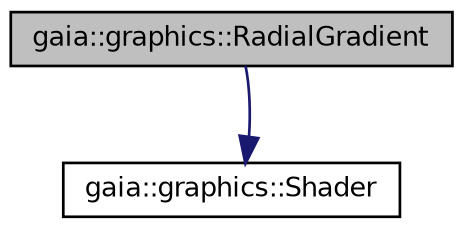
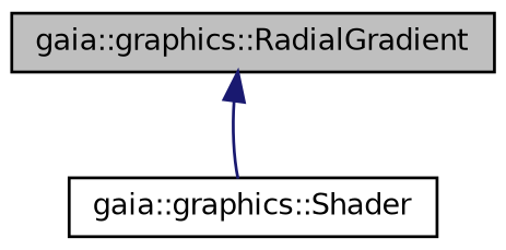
  digraph {
    node [color=black fontname=Helvetica fontsize=10 shape=record style=filled]
    n1 [fillcolor=grey75 fontcolor=black height=0.2 label="gaia::graphics::RadialGradient" width=0.4]
    n2 [fillcolor=white height=0.2 label="gaia::graphics::Shader" width=0.4]
-   n2 -> n1 [color=midnightblue dir=back fontname=Helvetica fontsize=10 labelfontname=Helvetica labelfontsize=10 style=solid]
+   n1 -> n2 [color=midnightblue dir=back fontname=Helvetica fontsize=10 labelfontname=Helvetica labelfontsize=10 style=solid]
  }
